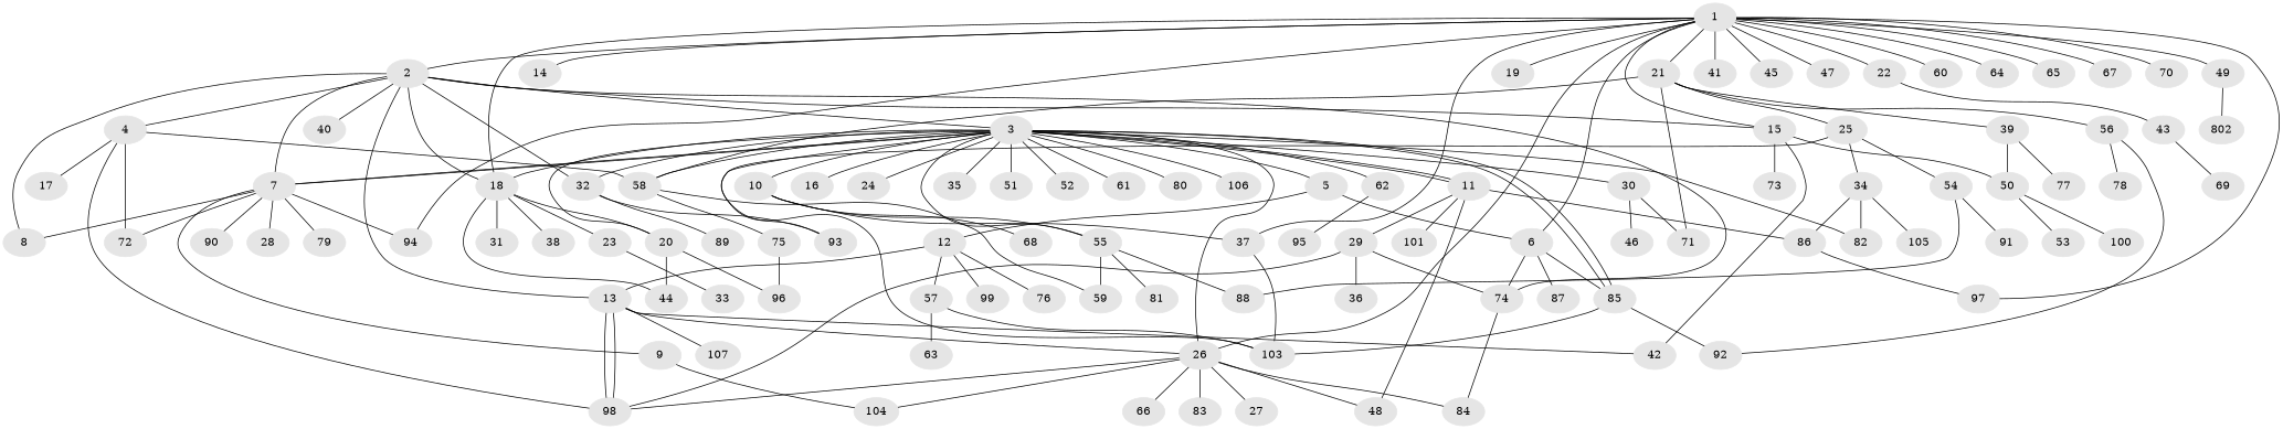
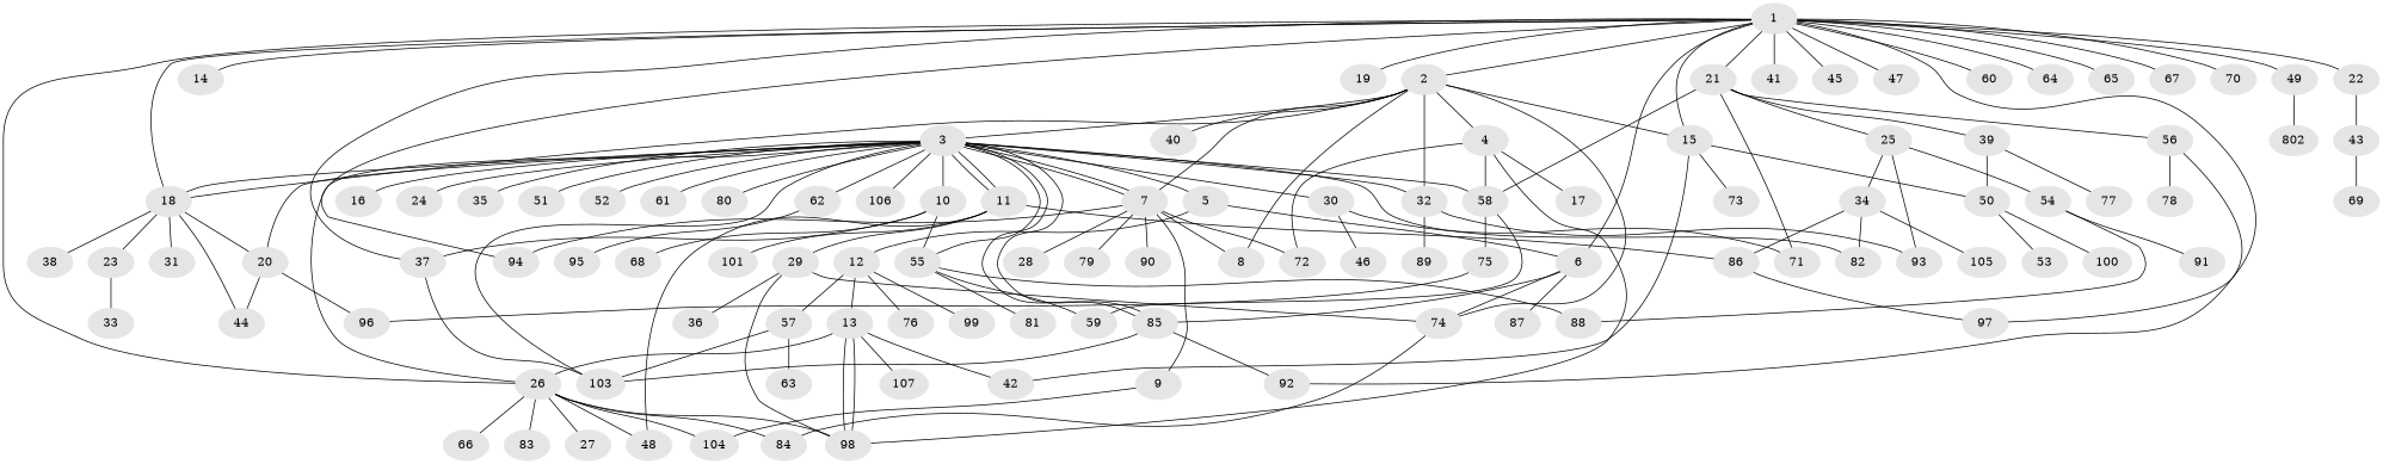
  graph {
    node [color=gray90 style=filled]
    1
    2
    6
    14
    15
    18
    19
    21
    22
    26
    37
    41
    45
    47
    49
    60
    64
    65
    67
    70
    94
    97
    3
    4
    7
    8
    13
    32
    40
    74
    85
    87
    42
    50
    73
    20
    23
    31
    38
    44
    58
    25
    39
    56
    71
    43
    98
    104
    48
    27
    66
    83
    84
    103
    n55 [label=802]
    5
    10
    11
    16
    24
    30
    35
    51
    52
    55
    61
    62
    80
    82
    106
    17
    72
    9
    28
    79
    90
    107
    93
    89
    12
    68
    29
    86
    101
    96
    46
    88
    59
    81
    75
    95
    92
    57
    76
    99
    36
    63
    53
    100
    33
    34
    54
    77
    78
    69
    105
    91
    1 -- 2
    1 -- 6
    1 -- 14
    1 -- 15
    1 -- 18
    1 -- 19
    1 -- 21
    1 -- 22
    1 -- 26
    1 -- 37
    1 -- 41
    1 -- 45
    1 -- 47
    1 -- 49
    1 -- 60
    1 -- 64
    1 -- 65
    1 -- 67
    1 -- 70
    1 -- 94
    1 -- 97
    2 -- 15
    2 -- 18
    2 -- 3
    2 -- 4
    2 -- 7
    2 -- 8
-   2 -- 13
    2 -- 32
    2 -- 40
    2 -- 74
    6 -- 74
    6 -- 85
    6 -- 87
    15 -- 42
    15 -- 50
    15 -- 73
    18 -- 20
    18 -- 23
    18 -- 31
    18 -- 38
    18 -- 44
    21 -- 58
    21 -- 25
    21 -- 39
    21 -- 56
    21 -- 71
    22 -- 43
    26 -- 98
    26 -- 104
    26 -- 48
    26 -- 27
    26 -- 66
    26 -- 83
    26 -- 84
    37 -- 103
    49 -- n55
    3 -- 18
    3 -- 26
    3 -- 7
    3 -- 7
    3 -- 32
    3 -- 85
    3 -- 85
    3 -- 20
    3 -- 58
    3 -- 103
    3 -- 5
    3 -- 10
    3 -- 11
    3 -- 11
    3 -- 16
    3 -- 24
    3 -- 30
    3 -- 35
    3 -- 51
    3 -- 52
    3 -- 55
    3 -- 61
    3 -- 62
    3 -- 80
    3 -- 82
    3 -- 106
    4 -- 58
    4 -- 98
    4 -- 17
    4 -- 72
    7 -- 94
    7 -- 8
    7 -- 72
    7 -- 9
    7 -- 28
    7 -- 79
    7 -- 90
    13 -- 26
    13 -- 42
    13 -- 98
    13 -- 98
    13 -- 107
    32 -- 93
    32 -- 89
    74 -- 84
    85 -- 103
    85 -- 92
    50 -- 53
    50 -- 100
    20 -- 44
    20 -- 96
    23 -- 33
    58 -- 59
    58 -- 75
    25 -- 93
    25 -- 34
    25 -- 54
    39 -- 50
    39 -- 77
    56 -- 92
    56 -- 78
    43 -- 69
    5 -- 6
    5 -- 12
    10 -- 37
    10 -- 55
    10 -- 68
    11 -- 48
    11 -- 29
    11 -- 86
    11 -- 101
    30 -- 71
    30 -- 46
    55 -- 88
    55 -- 59
    55 -- 81
    62 -- 95
    9 -- 104
    12 -- 13
    12 -- 57
    12 -- 76
    12 -- 99
    29 -- 74
    29 -- 98
    29 -- 36
    86 -- 97
    75 -- 96
    57 -- 103
    57 -- 63
    34 -- 82
    34 -- 86
    34 -- 105
    54 -- 88
    54 -- 91
  }
